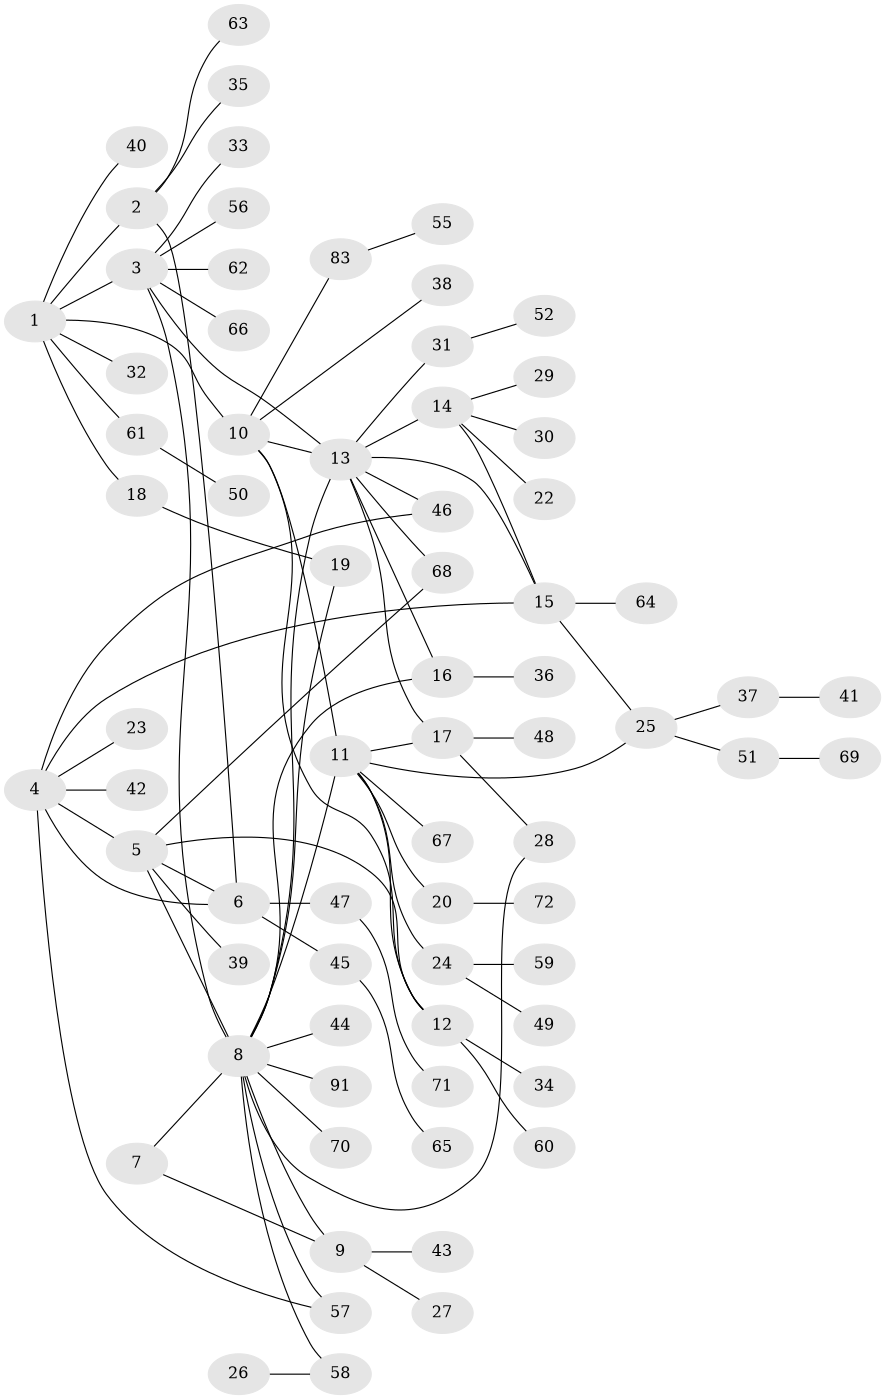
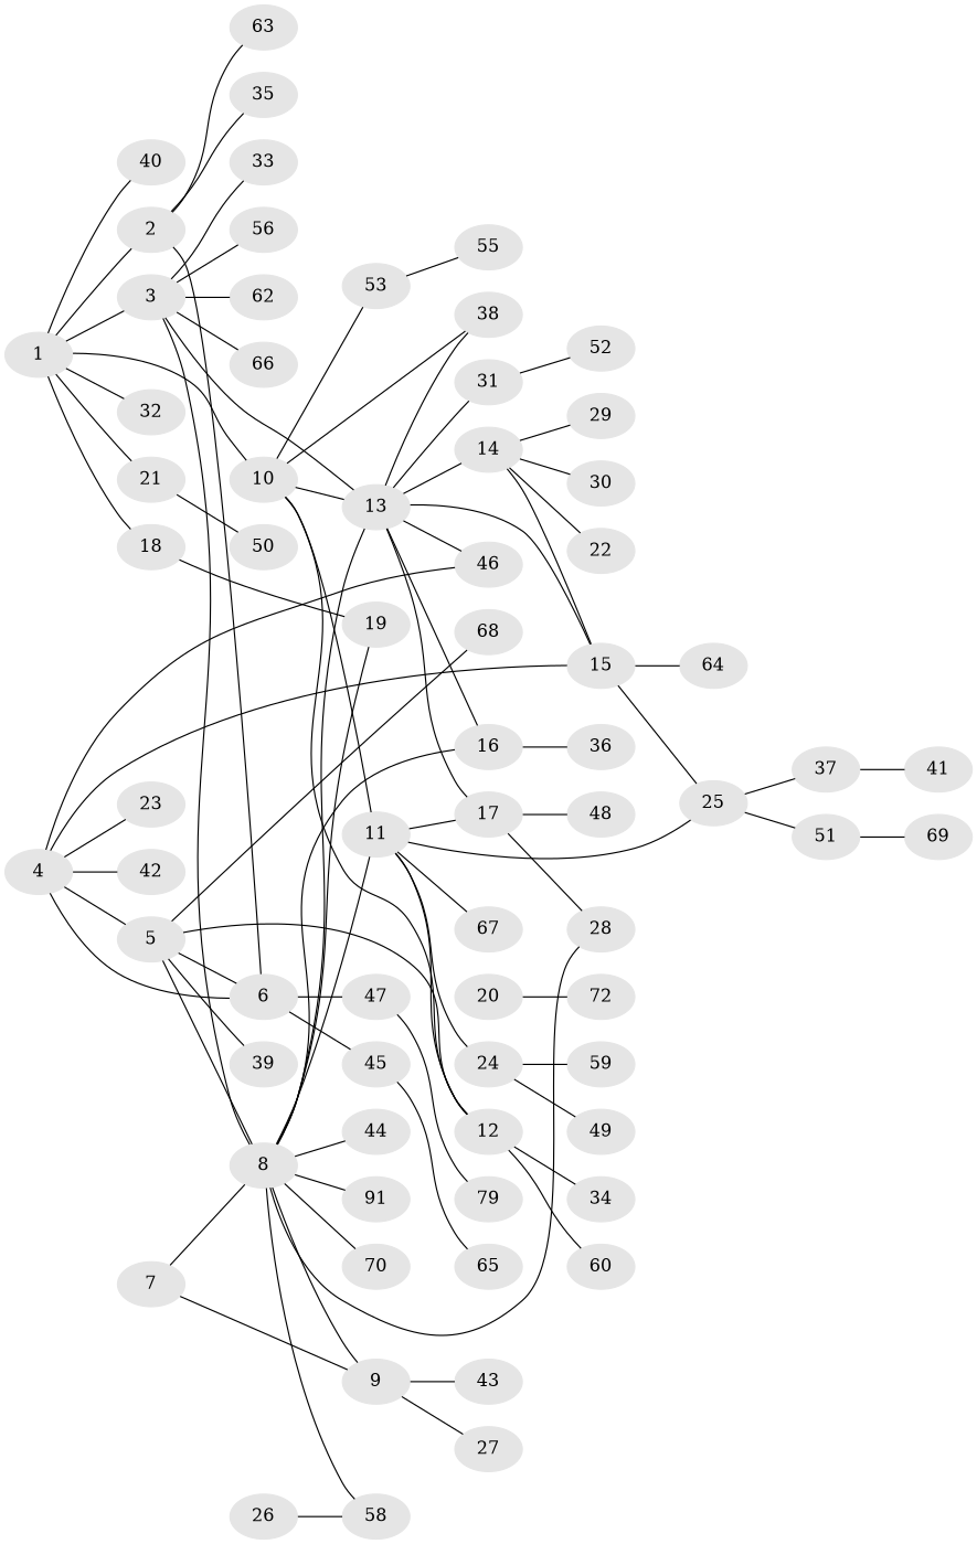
  graph {
    rankdir=LR
    node [color=gray90 style=filled]
    1
    2
    3
    10
    18
-   21 [label=61]
+   21
    32
    40
    6
    35
    63
    8
    13
    33
    56
    62
    66
    12
    11
    38
-   53 [label=83]
+   53
    19
    50
    45
    47
-   57
    9
    16
    28
    44
    58
    n32 [label=91]
    70
    15
    46
    68
    17
    14
    31
    26
    4
    5
    23
    42
    39
    25
    64
    34
    60
    65
-   71
+   71 [label=79]
    7
    27
    43
    20
    24
    67
    36
    55
    48
    72
    49
    59
    37
    51
    22
    29
    30
    52
    41
    69
    1 -- 2
    1 -- 3
    1 -- 10
    1 -- 18
    1 -- 21
    1 -- 32
    1 -- 40
    2 -- 6
    2 -- 35
    2 -- 63
    3 -- 8
    3 -- 13
    3 -- 33
    3 -- 56
    3 -- 62
    3 -- 66
    10 -- 13
    10 -- 12
    10 -- 11
    10 -- 38
    10 -- 53
    18 -- 19
    21 -- 50
    6 -- 45
    6 -- 47
    8 -- 13
    8 -- 11
    8 -- 19
-   8 -- 57
    8 -- 9
    8 -- 16
    8 -- 28
    8 -- 44
    8 -- 58
    8 -- n32
    8 -- 70
    13 -- 16
    13 -- 15
    13 -- 46
-   13 -- 68
+   13 -- 38
    13 -- 17
    13 -- 14
    13 -- 31
    12 -- 34
    12 -- 60
    11 -- 12
    11 -- 17
    11 -- 25
-   11 -- 20
    11 -- 24
    11 -- 67
    53 -- 55
    45 -- 65
    47 -- 71
    9 -- 27
    9 -- 43
    16 -- 36
    15 -- 25
    15 -- 64
    17 -- 28
    17 -- 48
    14 -- 15
    14 -- 22
    14 -- 29
    14 -- 30
    31 -- 52
    26 -- 58
    4 -- 6
-   4 -- 57
    4 -- 15
    4 -- 46
    4 -- 5
    4 -- 23
    4 -- 42
    5 -- 6
    5 -- 8
    5 -- 12
    5 -- 68
    5 -- 39
    25 -- 37
    25 -- 51
    7 -- 8
    7 -- 9
    20 -- 72
    24 -- 49
    24 -- 59
    37 -- 41
    51 -- 69
  }
